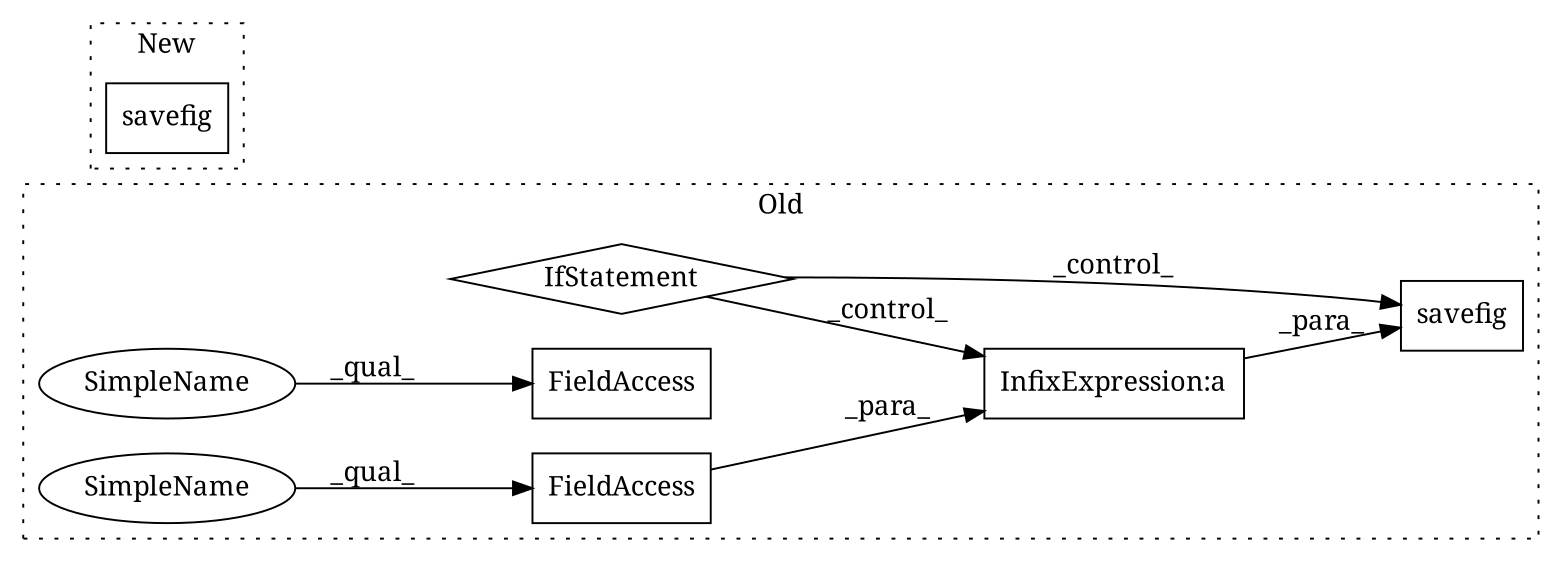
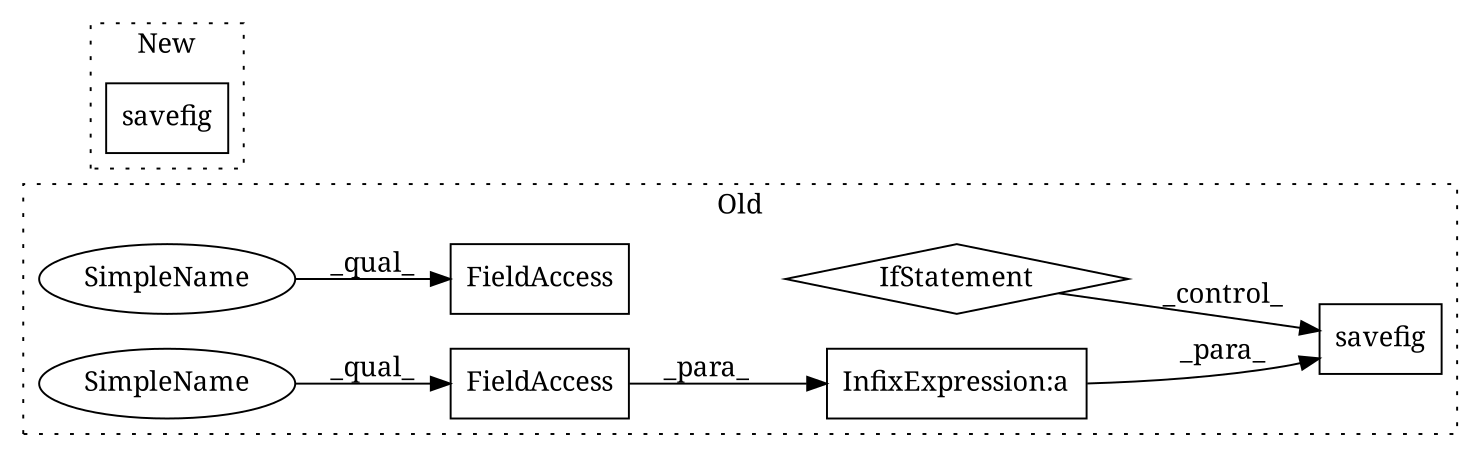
  digraph {
    rankdir=LR
    fontname="Noto Serif"
    node [a=22 l="8,1" s=2312 shape=box fontname="Noto Serif"]
    edge [fontname="Noto Serif"]
    n1 [a=25 l="4,2" label=IfStatement s="2200,2221" shape=diamond]
    n2 [a=27 l=3 label="InfixExpression:a" s=2309]
    n3 [l=13 label=FieldAccess]
    n4 [a=32 label=savefig s="2256,2325"]
    n5 [l=15 label=FieldAccess s=2266]
    n6 [a=42 l=8 label=SimpleName s=2266 shape=ellipse]
    n7 [a=42 l=8 label=SimpleName shape=ellipse]
    n8 [a=32 label=savefig s="2200,2225"]
    subgraph cluster_1 {
      label=Old
      style=dotted
      n1
      n2
      n3
      n4
      n5
      n6
      n7
    }
    subgraph cluster_2 {
      label=New
      style=dotted
      n8
    }
-   n1 -> n2 [label=_control_]
    n1 -> n4 [label=_control_]
    n2 -> n4 [label=_para_]
    n3 -> n2 [label=_para_]
    n6 -> n5 [label=_qual_]
    n7 -> n3 [label=_qual_]
  }
